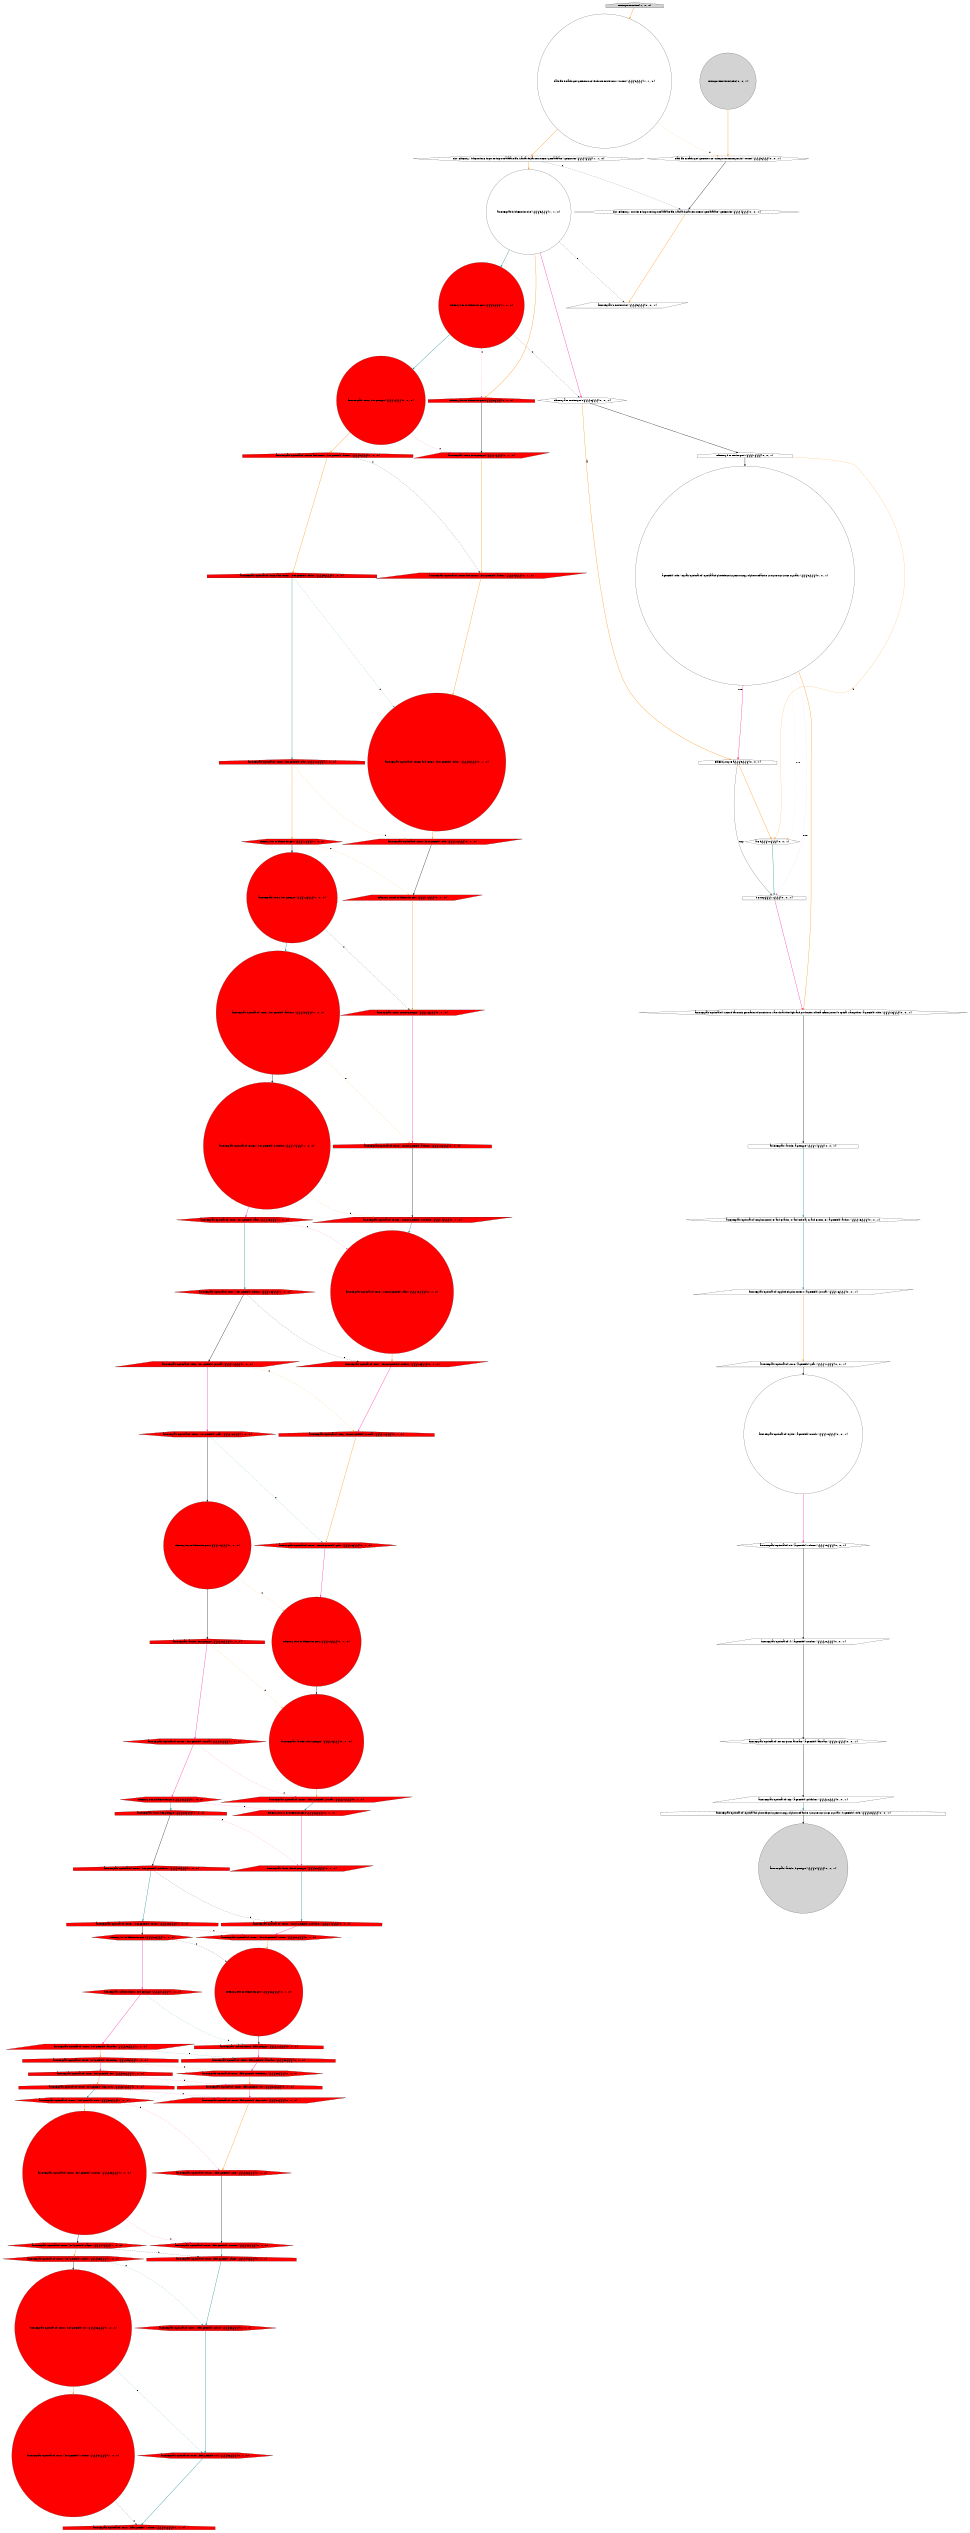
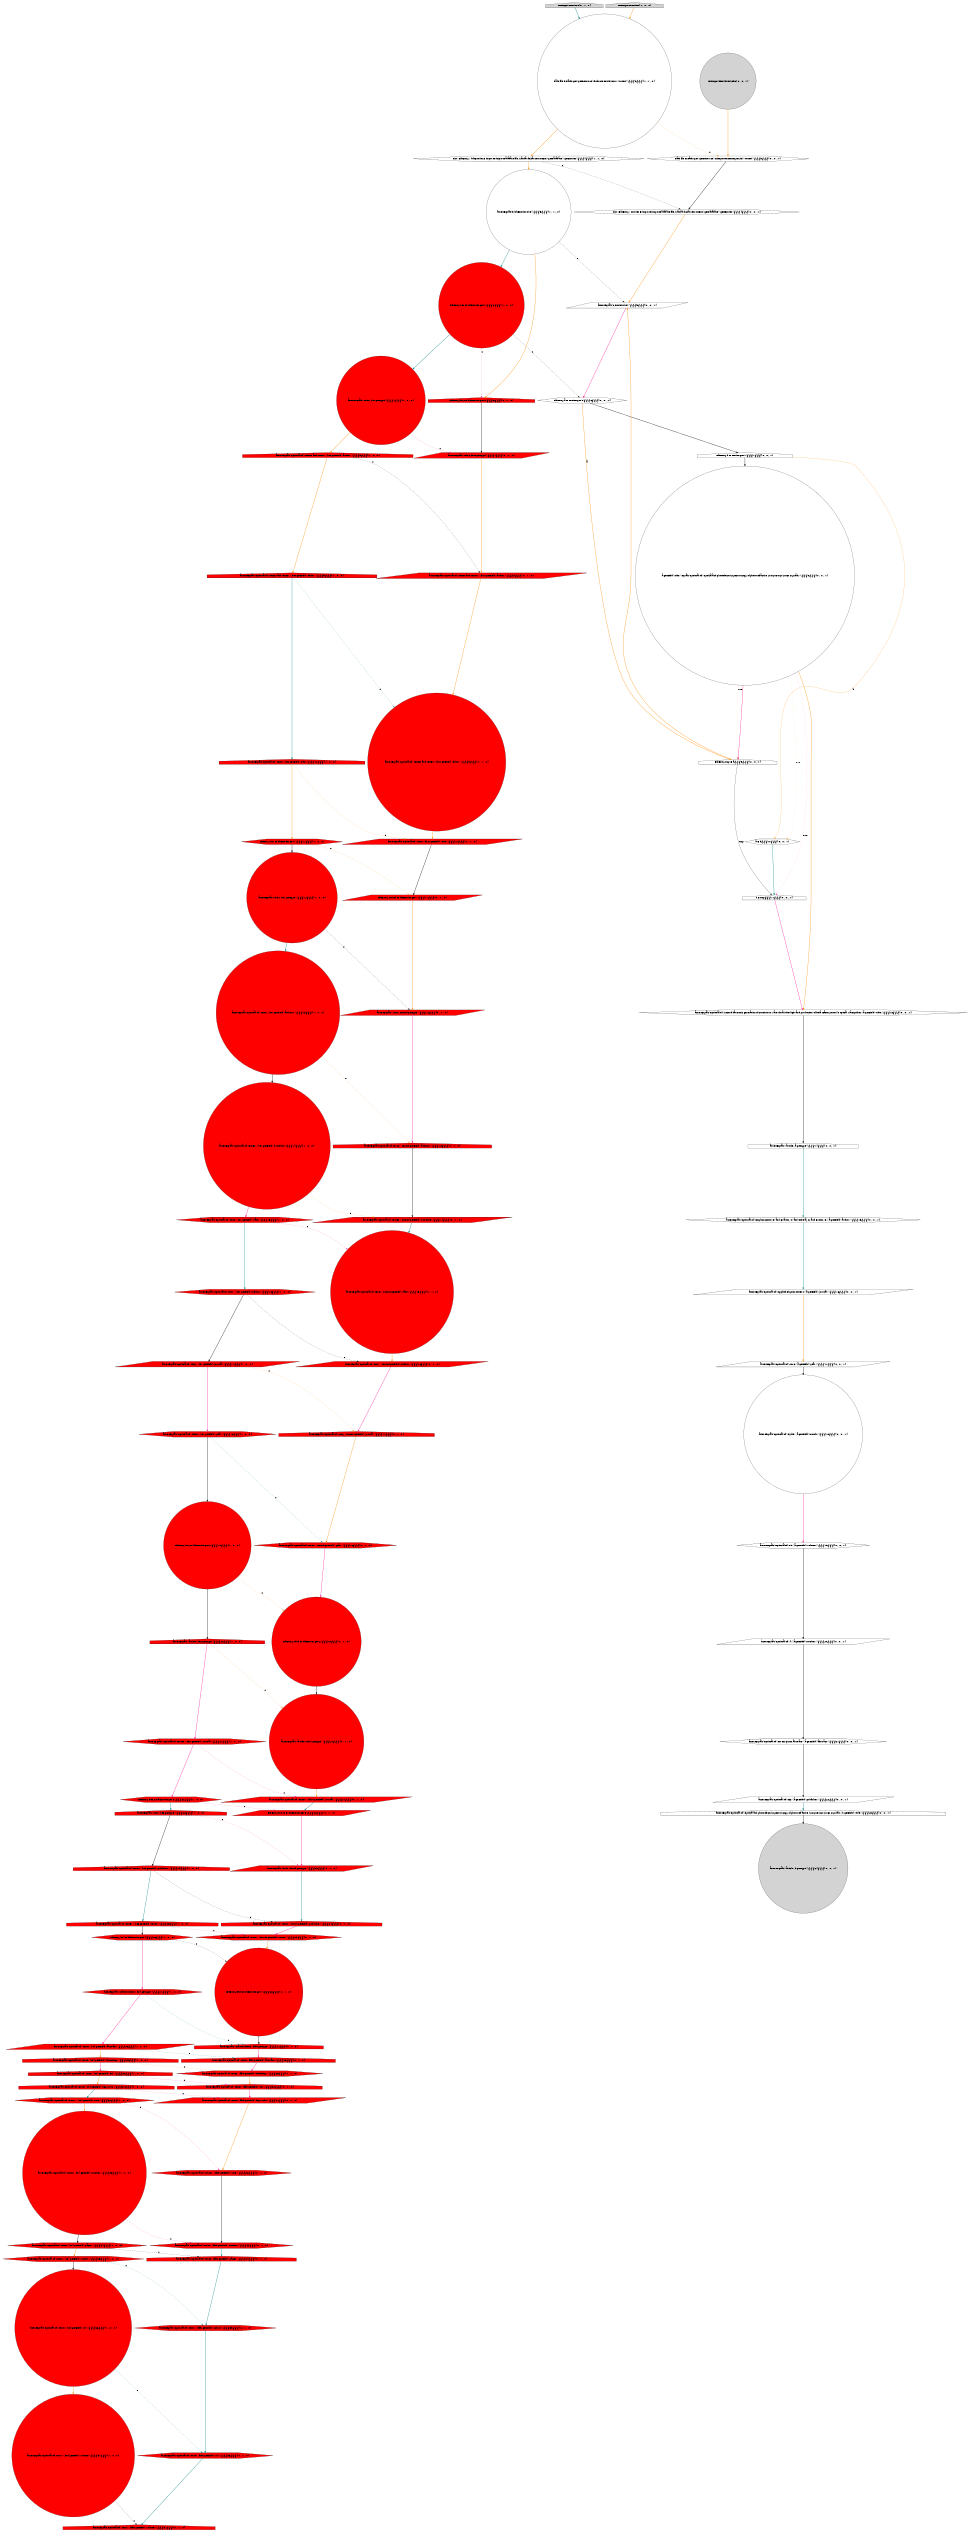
  digraph {
    node [fillcolor=red shape=hexagon style=filled]
    edge [color=darkorange style=bold]
    n1 [label="assertEquals(Optional.of(\"testV\"),fifth.getField(\"volume\"))@@@37@@@['0', '1', '0']" shape=house]
    n2 [label="assertEquals(Optional.of(\"testT\"),first.getField(\"title\"))@@@10@@@['0', '1', '0']" shape=parallelogram]
    n3 [label="BibEntry second = bibEntries.get(1)@@@11@@@['0', '1', '0']" shape=parallelogram]
    n4 [label="assertEquals(\"misc\",second.getType())@@@12@@@['0', '1', '0']" shape=parallelogram]
    n5 [label="assertEquals(Optional.of(\"testC\"),be1.getField(\"address\"))@@@13@@@['1', '0', '0']" shape=circle]
    n6 [label="assertEquals(Optional.of(\"testB2\"),be1.getField(\"booktitle\"))@@@14@@@['1', '0', '0']" shape=circle]
    n7 [label="assertEquals(Optional.of(\"testC\"),second.getField(\"address\"))@@@13@@@['0', '1', '0']" shape=house]
    n8 [label="assertEquals(Optional.of(\"test8\"),be1.getField(\"date\"))@@@15@@@['1', '0', '0']"]
    n9 [label="assertEquals(Optional.of(\"testB2\"),second.getField(\"booktitle\"))@@@14@@@['0', '1', '0']" shape=parallelogram]
    n10 [label="assertEquals(Optional.of(\"testO1\"),be4.getField(\"note\"))@@@32@@@['1', '0', '0']"]
    n11 [label="assertEquals(Optional.of(\"testN\"),be4.getField(\"number\"))@@@33@@@['1', '0', '0']" shape=circle]
    n12 [label="assertEquals(Optional.of(\"testO1\"),fifth.getField(\"note\"))@@@32@@@['0', '1', '0']"]
    n13 [label="assertEquals(Optional.of(\"testP\"),be4.getField(\"pages\"))@@@34@@@['1', '0', '0']"]
    n14 [label="assertEquals(Optional.of(\"testN\"),fifth.getField(\"number\"))@@@33@@@['0', '1', '0']"]
    n15 [label="assertEquals(Optional.of(\"testR\"),be4.getField(\"doi\"))@@@30@@@['1', '0', '0']" shape=house]
    n16 [label="assertEquals(Optional.of(\"testR\"),fifth.getField(\"doi\"))@@@30@@@['0', '1', '0']" shape=house]
    n17 [label="assertEquals(Optional.of(\"testK\"),be4.getField(\"keywords\"))@@@31@@@['1', '0', '0']" shape=house]
    n18 [label="assertEquals(Optional.of(\"testK\"),fifth.getField(\"keywords\"))@@@31@@@['0', '1', '0']" shape=parallelogram]
    n19 [label="assertEquals(Optional.of(\"testB1\"),be3.getField(\"series\"))@@@25@@@['1', '0', '0']" shape=house]
    n20 [label="BibEntry be4 = bibEntries.get(4)@@@26@@@['1', '0', '0']"]
    n21 [label="assertEquals(Optional.of(\"testB1\"),fourth.getField(\"series\"))@@@25@@@['0', '1', '0']"]
    n22 [label="assertEquals(\"mastersthesis\",be4.getType())@@@27@@@['1', '0', '0']"]
    n23 [label="BibEntry fifth = bibEntries.get(4)@@@26@@@['0', '1', '0']" shape=circle]
    n24 [fillcolor=white label="assertEquals(Optional.of(\"Aip\"),a.getField(\"publisher\"))@@@22@@@['0', '0', '1']" shape=parallelogram]
    n25 [fillcolor=white label="assertEquals(Optional.of(\"Optical and photoelectric spectroscopy of photorefractive Sn$_2$P$_2$S$_6$ crystals\"),b.getField(\"title\"))@@@23@@@['0', '0', '1']" shape=house]
    n26 [fillcolor=lightgray label="assertEquals(\"article\",b.getType())@@@24@@@['0', '0', '1']" shape=circle]
    n27 [label="assertEquals(Optional.of(\"testV\"),be4.getField(\"volume\"))@@@37@@@['1', '0', '0']" shape=circle]
    n28 [fillcolor=white label="assertEquals(Optional.of(\"4\"),a.getField(\"number\"))@@@20@@@['0', '0', '1']" shape=parallelogram]
    n29 [fillcolor=white label="assertEquals(Optional.of(\"Lorem ipsum abstract\"),a.getField(\"abstract\"))@@@21@@@['0', '0', '1']"]
    n30 [label="assertEquals(Optional.of(\"testX\"),be4.getField(\"abstract\"))@@@28@@@['1', '0', '0']" shape=parallelogram]
    n31 [label="assertEquals(\"mastersthesis\",fifth.getType())@@@27@@@['0', '1', '0']" shape=house]
    n32 [fillcolor=white label="assertEquals(\"article\",a.getType())@@@14@@@['0', '0', '1']" shape=house]
    n33 [fillcolor=white label="assertEquals(Optional.of(\"Degl'Innocenti, R. and Guarino, A. and Poberaj, G. and Gunter, P.\"),a.getField(\"author\"))@@@15@@@['0', '0', '1']"]
    n34 [fillcolor=white label="assertEquals(Optional.of(\"Applied Physics Letters\"),a.getField(\"journal\"))@@@16@@@['0', '0', '1']" shape=parallelogram]
    n35 [label="assertEquals(Optional.of(\"testB0\"),third.getField(\"journal\"))@@@21@@@['0', '1', '0']" shape=parallelogram]
    n36 [label="BibEntry fourth = bibEntries.get(3)@@@22@@@['0', '1', '0']" shape=parallelogram]
    n37 [label="assertEquals(\"book\",fourth.getType())@@@23@@@['0', '1', '0']" shape=parallelogram]
    n38 [label="assertEquals(Optional.of(\"testP\"),fifth.getField(\"pages\"))@@@34@@@['0', '1', '0']" shape=house]
    n39 [label="assertEquals(Optional.of(\"testI1\"),be4.getField(\"school\"))@@@35@@@['1', '0', '0']"]
    n40 [label="assertEquals(Optional.of(\"testI1\"),fifth.getField(\"school\"))@@@35@@@['0', '1', '0']"]
    n41 [label="assertEquals(Optional.of(\"testU\"),be4.getField(\"url\"))@@@36@@@['1', '0', '0']" shape=circle]
    n42 [fillcolor=white label="assertEquals(Optional.of(\"#jul#\"),a.getField(\"month\"))@@@18@@@['0', '0', '1']" shape=circle]
    n43 [fillcolor=white label="assertEquals(Optional.of(\"89\"),a.getField(\"volume\"))@@@19@@@['0', '0', '1']"]
    n44 [label="assertEquals(Optional.of(\"testT\"),be0.getField(\"title\"))@@@10@@@['1', '0', '0']" shape=house]
    n45 [label="BibEntry be1 = bibEntries.get(1)@@@11@@@['1', '0', '0']"]
    n46 [label="assertEquals(\"misc\",be1.getType())@@@12@@@['1', '0', '0']" shape=circle]
    n47 [label="assertEquals(Optional.of(\"testU\"),fifth.getField(\"url\"))@@@36@@@['0', '1', '0']"]
    n48 [fillcolor=white label="assertEquals(Optional.of(\"Second harmonic generation of continuous wave ultraviolet light and production of beta -BaB$_2$O$_4$ optical waveguides\"),a.getField(\"title\"))@@@13@@@['0', '0', '1']"]
    n49 [label="assertEquals(Optional.of(\"test8\"),second.getField(\"date\"))@@@15@@@['0', '1', '0']" shape=circle]
    n50 [label="assertEquals(Optional.of(\"test7\"),be1.getField(\"edition\"))@@@16@@@['1', '0', '0']"]
    n51 [fillcolor=white label="List<BibEntry> bibEntries = importer.importDatabase(file,StandardCharsets.UTF_8).getDatabase().getEntries()@@@4@@@['1', '1', '0']"]
    n52 [fillcolor=white label="assertEquals(5,bibEntries.size())@@@5@@@['1', '1', '0']" shape=circle]
    n53 [fillcolor=white label="List<BibEntry> entries = importer.importDatabase(file,StandardCharsets.UTF_8).getDatabase().getEntries()@@@4@@@['0', '0', '1']"]
    n54 [fillcolor=white label="assertEquals(2,entries.size())@@@5@@@['0', '0', '1']" shape=parallelogram]
    n55 [label="BibEntry be0 = bibEntries.get(0)@@@6@@@['1', '0', '0']" shape=circle]
    n56 [label="BibEntry first = bibEntries.get(0)@@@6@@@['0', '1', '0']" shape=house]
    n57 [label="assertEquals(Optional.of(\"testI0\"),be3.getField(\"publisher\"))@@@24@@@['1', '0', '0']" shape=house]
    n58 [label="assertEquals(Optional.of(\"testI0\"),fourth.getField(\"publisher\"))@@@24@@@['0', '1', '0']" shape=house]
    n59 [label="assertEquals(Optional.of(\"testF\"),be4.getField(\"bibtexkey\"))@@@29@@@['1', '0', '0']" shape=house]
    n60 [label="assertEquals(Optional.of(\"testX\"),fifth.getField(\"abstract\"))@@@28@@@['0', '1', '0']" shape=house]
    n61 [label="assertEquals(Optional.of(\"testF\"),fifth.getField(\"bibtexkey\"))@@@29@@@['0', '1', '0']"]
    n62 [fillcolor=white label="BibEntry a = entries.get(0)@@@6@@@['0', '0', '1']"]
    n63 [fillcolor=white label="BibEntry tmp = a@@@9@@@['0', '0', '1']" shape=house]
    n64 [fillcolor=white label="BibEntry b = entries.get(1)@@@7@@@['0', '0', '1']" shape=house]
    n65 [label="BibEntry be2 = bibEntries.get(2)@@@19@@@['1', '0', '0']" shape=circle]
    n66 [label="BibEntry third = bibEntries.get(2)@@@19@@@['0', '1', '0']" shape=circle]
    n67 [label="assertEquals(\"article\",be2.getType())@@@20@@@['1', '0', '0']" shape=house]
    n68 [label="assertEquals(\"article\",third.getType())@@@20@@@['0', '1', '0']" shape=circle]
    n69 [label="assertEquals(Optional.of(\"testB0\"),be2.getField(\"journal\"))@@@21@@@['1', '0', '0']"]
    n70 [label="assertEquals(Optional.of(\"test7\"),second.getField(\"edition\"))@@@16@@@['0', '1', '0']" shape=parallelogram]
    n71 [label="assertEquals(Optional.of(\"testJ\"),be1.getField(\"journal\"))@@@17@@@['1', '0', '0']" shape=parallelogram]
    n72 [label="assertEquals(Optional.of(\"testJ\"),second.getField(\"journal\"))@@@17@@@['0', '1', '0']" shape=house]
    n73 [label="assertEquals(Optional.of(\"testD\"),second.getField(\"year\"))@@@18@@@['0', '1', '0']"]
    n74 [label="assertEquals(\"misc\",be0.getType())@@@7@@@['1', '0', '0']" shape=circle]
    n75 [label="assertEquals(\"misc\",first.getType())@@@7@@@['0', '1', '0']" shape=parallelogram]
    n76 [label="assertEquals(Optional.of(\"testA0 and testA1\"),be0.getField(\"author\"))@@@8@@@['1', '0', '0']" shape=house]
    n77 [label="BibEntry be3 = bibEntries.get(3)@@@22@@@['1', '0', '0']"]
    n78 [label="assertEquals(\"book\",be3.getType())@@@23@@@['1', '0', '0']" shape=house]
    n79 [fillcolor=white label="assertEquals(Optional.of(\"2006\"),a.getField(\"year\"))@@@17@@@['0', '0', '1']" shape=parallelogram]
    n80 [fillcolor=white label="b = tmp@@@11@@@['0', '0', '1']" shape=house]
    n81 [label="assertEquals(Optional.of(\"testE0 and testE1\"),be0.getField(\"editor\"))@@@9@@@['1', '0', '0']" shape=house]
    n82 [label="assertEquals(Optional.of(\"testE0 and testE1\"),first.getField(\"editor\"))@@@9@@@['0', '1', '0']" shape=circle]
    n83 [label="assertEquals(Optional.of(\"testD\"),be1.getField(\"year\"))@@@18@@@['1', '0', '0']"]
    n84 [label="assertEquals(Optional.of(\"testA0 and testA1\"),first.getField(\"author\"))@@@8@@@['0', '1', '0']" shape=parallelogram]
    n85 [fillcolor=white label="a = b@@@10@@@['0', '0', '1']"]
    n86 [fillcolor=white label="a.getField(\"title\").equals(Optional.of(\"Optical and photoelectric spectroscopy of photorefractive Sn$_2$P$_2$S$_6$ crystals\"))@@@8@@@['0', '0', '1']" shape=circle]
    n87 [fillcolor=white label="Path file = Paths.get(.getResource(\"Endnote.entries.enw\").toURI())@@@3@@@['1', '1', '0']" shape=circle]
    n88 [fillcolor=white label="Path file = Paths.get(.getResource(\"IsiImporterTestInspec.isi\").toURI())@@@3@@@['0', '0', '1']"]
+   n89 [fillcolor=lightgray label="testImportEntries0['0', '1', '0']" shape=house]
    n90 [fillcolor=lightgray label="testImportEntries0['1', '0', '0']" shape=house]
    n91 [fillcolor=lightgray label="testImportEntriesINSPEC['0', '0', '1']" shape=circle]
    n2 -> n3 [color=black]
    n3 -> n4
    n4 -> n7 [color=deeppink]
    n5 -> n6 [color=black]
    n5 -> n7 [label=0 style=dashed]
    n6 -> n8 [color=deeppink]
    n6 -> n9 [label=0 style=dashed]
    n7 -> n9 [color=black]
    n8 -> n49 [color=deeppink label=0 style=dashed]
    n8 -> n50 [color=teal]
    n9 -> n49 [color=teal]
    n10 -> n11
    n10 -> n12 [color=deeppink label=0 style=dashed]
    n11 -> n13 [color=black]
    n11 -> n14 [color=deeppink label=0 style=dashed]
    n12 -> n14 [color=black]
    n13 -> n38 [color=black label=0 style=dashed]
    n13 -> n39
    n14 -> n38 [color=teal]
    n15 -> n16 [color=deeppink label=0 style=dashed]
    n15 -> n17
    n16 -> n18 [color=deeppink]
    n17 -> n10 [color=teal]
    n17 -> n18 [color=deeppink label=0 style=dashed]
    n18 -> n12
    n19 -> n20 [color=black]
    n19 -> n21 [color=deeppink label=0 style=dashed]
    n20 -> n22 [color=deeppink]
    n20 -> n23 [color=black label=0 style=dashed]
    n21 -> n23
    n22 -> n30 [color=deeppink]
    n22 -> n31 [color=teal label=0 style=dashed]
    n23 -> n31 [color=black]
    n24 -> n25 [color=teal]
    n25 -> n26 [color=black]
    n27 -> n1 [color=black label=0 style=dashed]
    n28 -> n29 [color=black]
    n29 -> n24 [color=black]
    n30 -> n59
    n30 -> n60 [color=teal label=0 style=dashed]
    n31 -> n60 [color=deeppink]
    n32 -> n33 [color=teal]
    n33 -> n34 [color=teal]
    n34 -> n79
    n35 -> n36 [color=teal]
    n36 -> n37 [color=deeppink]
    n37 -> n58 [color=teal]
    n38 -> n40 [color=teal]
    n39 -> n40 [color=teal label=0 style=dashed]
    n39 -> n41 [color=black]
    n40 -> n47 [color=teal]
    n41 -> n27
    n41 -> n47 [color=teal label=0 style=dashed]
    n42 -> n43 [color=deeppink]
    n43 -> n28 [color=black]
    n44 -> n2 [label=0 style=dashed]
    n44 -> n45
    n45 -> n3 [label=0 style=dashed]
    n45 -> n46 [color=black]
    n46 -> n4 [color=black label=0 style=dashed]
    n46 -> n5 [color=teal]
    n47 -> n1 [color=teal]
    n48 -> n32 [color=black]
    n49 -> n70
    n50 -> n70 [color=black label=0 style=dashed]
    n50 -> n71 [color=black]
    n51 -> n52
    n51 -> n53 [color=black label=0 style=dashed]
    n52 -> n54 [color=black label=0 style=dashed]
    n52 -> n55 [color=teal]
    n52 -> n56
    n53 -> n54
-   n52 -> n62 [color=deeppink]
+   n54 -> n62 [color=deeppink]
    n55 -> n56 [color=deeppink label=0 style=dashed]
    n55 -> n62 [color=black label=0 style=dashed]
    n55 -> n74 [color=teal]
    n56 -> n75 [color=black]
    n57 -> n19 [color=teal]
    n57 -> n58 [color=black label=0 style=dashed]
    n58 -> n21 [color=deeppink]
    n59 -> n15 [color=deeppink]
    n59 -> n61 [label=0 style=dashed]
    n60 -> n61 [color=deeppink]
    n61 -> n16
    n62 -> n63 [label=a]
    n62 -> n64 [color=black]
    n63 -> n80 [color=black label=tmp style=solid]
-   n63 -> n85
+   n63 -> n54
    n64 -> n85 [label=b style=solid]
    n64 -> n86 [color=black]
    n65 -> n66 [label=0 style=dashed]
    n65 -> n67 [color=black]
    n66 -> n68 [color=black]
    n67 -> n68 [label=0 style=dashed]
    n67 -> n69 [color=deeppink]
    n68 -> n35
    n69 -> n35 [color=deeppink label=0 style=dashed]
    n69 -> n77 [color=deeppink]
    n70 -> n72 [color=deeppink]
    n71 -> n72 [label=0 style=dashed]
    n71 -> n83 [color=deeppink]
    n72 -> n73
    n73 -> n66 [color=deeppink]
    n74 -> n75 [color=deeppink label=0 style=dashed]
    n74 -> n76
    n75 -> n84
    n76 -> n81
    n76 -> n84 [color=black label=0 style=dashed]
    n77 -> n36 [color=deeppink label=0 style=dashed]
    n77 -> n78 [color=teal]
    n78 -> n37 [color=deeppink label=0 style=dashed]
    n78 -> n57 [color=black]
    n79 -> n42 [color=black]
    n80 -> n48 [color=deeppink]
    n81 -> n44 [color=teal]
    n81 -> n82 [color=teal label=0 style=dashed]
    n82 -> n2
    n83 -> n65 [color=black]
    n83 -> n73 [color=teal label=0 style=dashed]
    n84 -> n82
    n85 -> n80 [color=teal]
    n86 -> n48
    n86 -> n63 [label=true style=dotted]
    n86 -> n63 [color=deeppink]
    n86 -> n80 [color=deeppink label=true style=dotted]
    n86 -> n85 [label=true style=dotted]
    n87 -> n51
    n87 -> n88 [label=0 style=dashed]
    n88 -> n53 [color=black]
+   n89 -> n87 [color=teal]
    n90 -> n87
    n91 -> n88
  }
